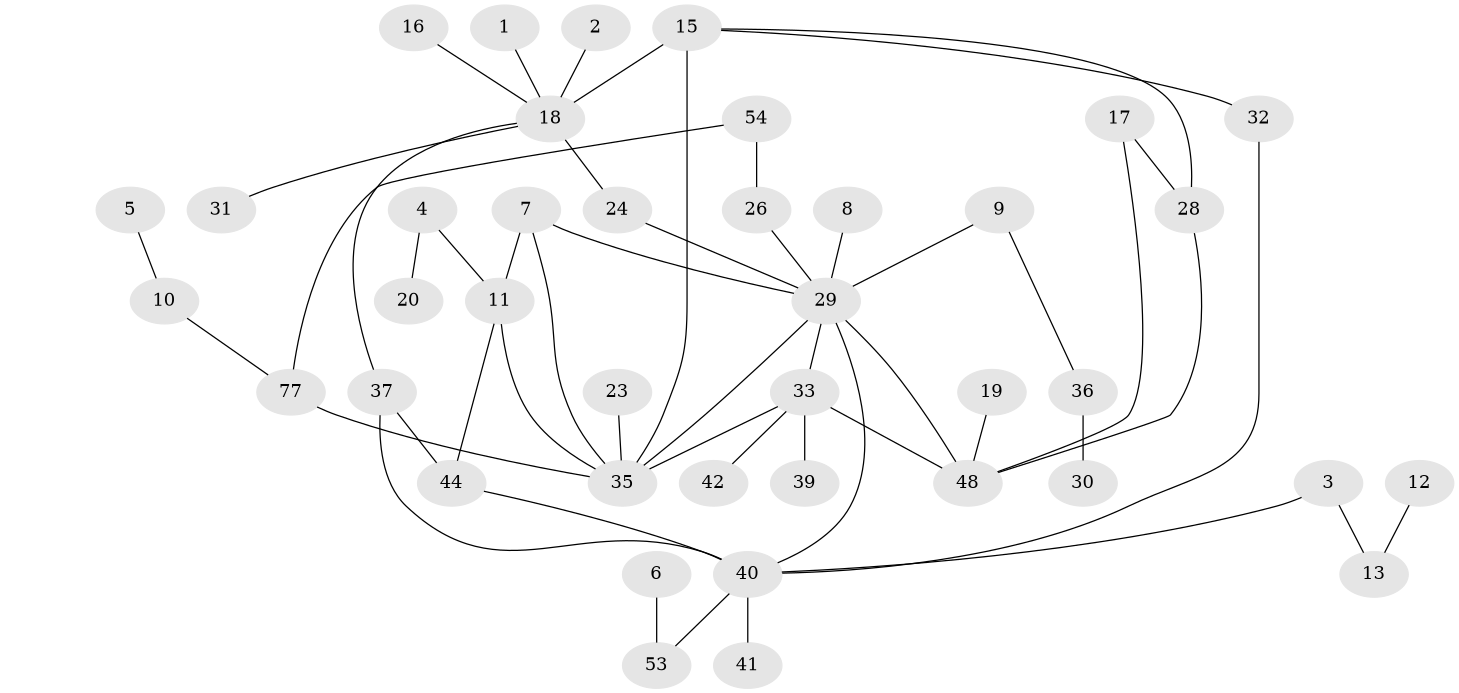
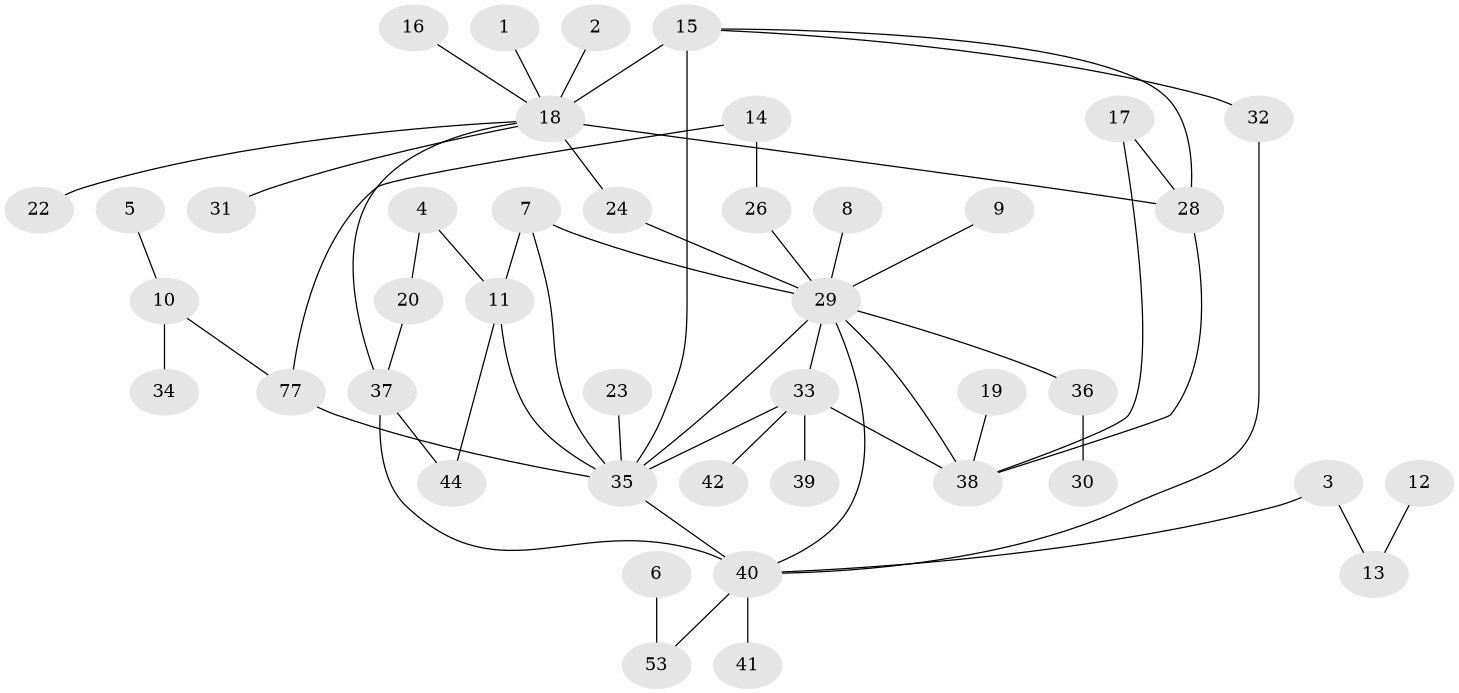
  graph {
    node [color=gray90 style=filled]
    edge [weight=1.0]
    1
    18
    28
+   22
    24
    31
    37
    2
    3
    13
    40
    n12 [label=53]
    41
    4
    11
    20
    35
    44
    5
    10
    n21 [label=77]
+   34
    6
    7
    29
-   38 [label=48]
+   38
    33
    36
    8
    9
    12
-   14 [label=54]
+   14
    26
    15
    32
    16
    17
    19
    23
    39
    42
    30
    1 -- 18
+   18 -- 28
+   18 -- 22
    18 -- 24
    18 -- 31
    18 -- 37
    28 -- 38
    24 -- 29
    37 -- 40
    37 -- 44
    2 -- 18
    3 -- 13
    3 -- 40
    40 -- n12
    40 -- 41
    4 -- 11
    4 -- 20
    11 -- 35
    11 -- 44
-   44 -- 40
+   20 -- 37
+   35 -- 40
    5 -- 10
    10 -- n21
+   10 -- 34
    n21 -- 35
    6 -- n12
    7 -- 11
    7 -- 35
    7 -- 29
    29 -- 40
    29 -- 35
    29 -- 38
    29 -- 33
-   9 -- 36
+   29 -- 36
    33 -- 35
    33 -- 38 [weight=2.0]
    33 -- 39 [weight=2.0]
    33 -- 42
    36 -- 30
    8 -- 29
    9 -- 29
    12 -- 13
    14 -- n21
    14 -- 26
    26 -- 29
    15 -- 18 [weight=2.0]
    15 -- 28
    15 -- 35 [weight=2.0]
    15 -- 32
    32 -- 40
    16 -- 18
    17 -- 28
    17 -- 38
    19 -- 38
    23 -- 35
  }
